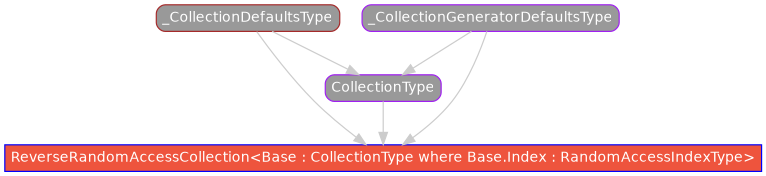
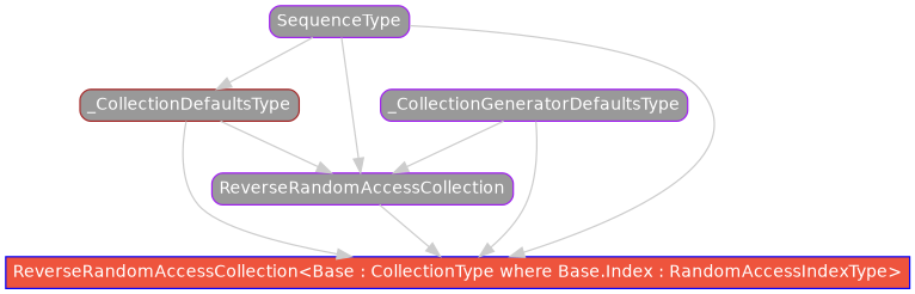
  strict digraph {
    node [color=purple fillcolor="#999999" fontcolor=white fontname=Helvetica fontsize=12 margin="0.07,0.05" shape=box style="filled,rounded"]
    edge [color="#cccccc"]
    "ReverseRandomAccessCollection<Base : CollectionType where Base.Index : RandomAccessIndexType>" [color=blue fillcolor="#ee543d" height=0.3 style=filled]
-   CollectionType [height=0.3]
+   CollectionType [height=0.3 label=ReverseRandomAccessCollection]
+   SequenceType [height=0.3]
    _CollectionDefaultsType [color=brown height=0.3]
    _CollectionGeneratorDefaultsType [height=0.3]
    subgraph sub_1 {
      rank=max
      "ReverseRandomAccessCollection<Base : CollectionType where Base.Index : RandomAccessIndexType>"
    }
    CollectionType -> "ReverseRandomAccessCollection<Base : CollectionType where Base.Index : RandomAccessIndexType>"
+   SequenceType -> "ReverseRandomAccessCollection<Base : CollectionType where Base.Index : RandomAccessIndexType>"
+   SequenceType -> CollectionType
+   SequenceType -> _CollectionDefaultsType
    _CollectionDefaultsType -> "ReverseRandomAccessCollection<Base : CollectionType where Base.Index : RandomAccessIndexType>"
    _CollectionDefaultsType -> CollectionType
    _CollectionGeneratorDefaultsType -> "ReverseRandomAccessCollection<Base : CollectionType where Base.Index : RandomAccessIndexType>"
    _CollectionGeneratorDefaultsType -> CollectionType
  }
